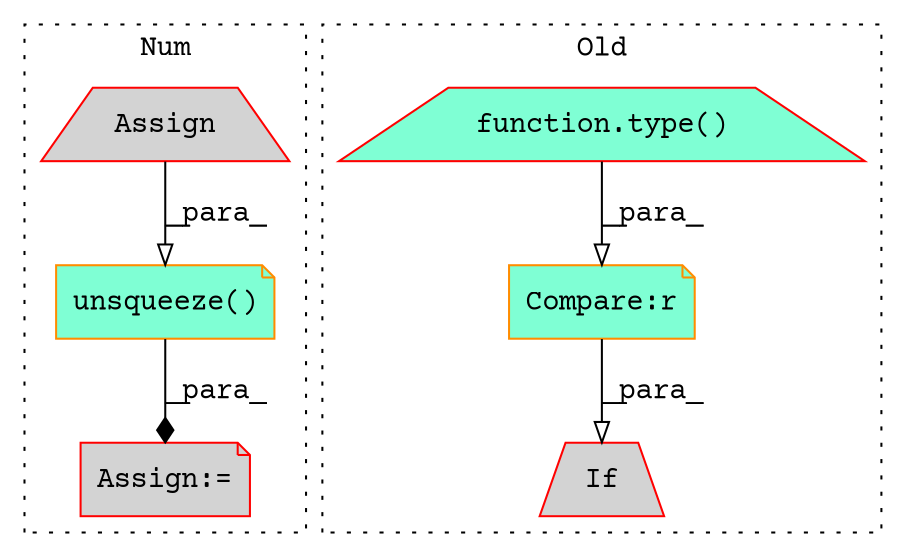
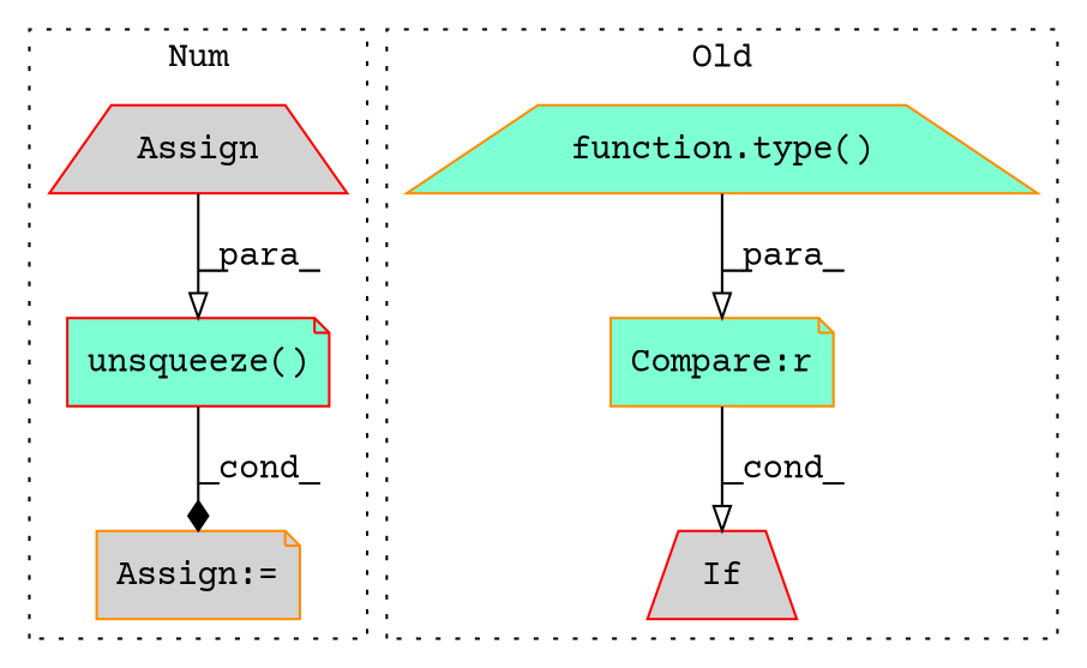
  digraph {
    fontname="Courier Prime"
    node [a=75 color=darkorange fillcolor=aquamarine fontname="Courier Prime" s=5613 shape=note style=filled]
    edge [arrowhead=onormal fontname="Courier Prime"]
-   n1 [l="16,1" label="unsqueeze()" s="5208,5239"]
-   n2 [a=68 color=red fillcolor=lightgrey l=3 label="Assign:=" s=5205]
+   n1 [color=red l="16,1" label="unsqueeze()" s="5208,5239"]
+   n2 [a=68 fillcolor=lightgrey l=3 label="Assign:=" s=5205]
    n3 [a=76 color=red fillcolor=lightgrey l=1 label=Assign s=5238 shape=trapezium]
-   n4 [color=red l="5,1" label="function.type()" s="5613,5627" shape=trapezium]
+   n4 [l="5,1" label="function.type()" s="5613,5627" shape=trapezium]
    n5 [a=96 color=red fillcolor=lightgrey l=0 label=If shape=trapezium]
    n6 [a=40 l=23 label="Compare:r"]
    subgraph cluster_1 {
      label=Num
      style=dotted
      n1
      n2
      n3
    }
    subgraph cluster_2 {
      label=Old
      style=dotted
      n4
      n5
      n6
    }
-   n1 -> n2 [arrowhead=diamond label=_para_]
+   n1 -> n2 [arrowhead=diamond label=_cond_]
    n3 -> n1 [label=_para_]
    n4 -> n6 [label=_para_]
-   n6 -> n5 [label=_para_]
+   n6 -> n5 [label=_cond_]
  }
